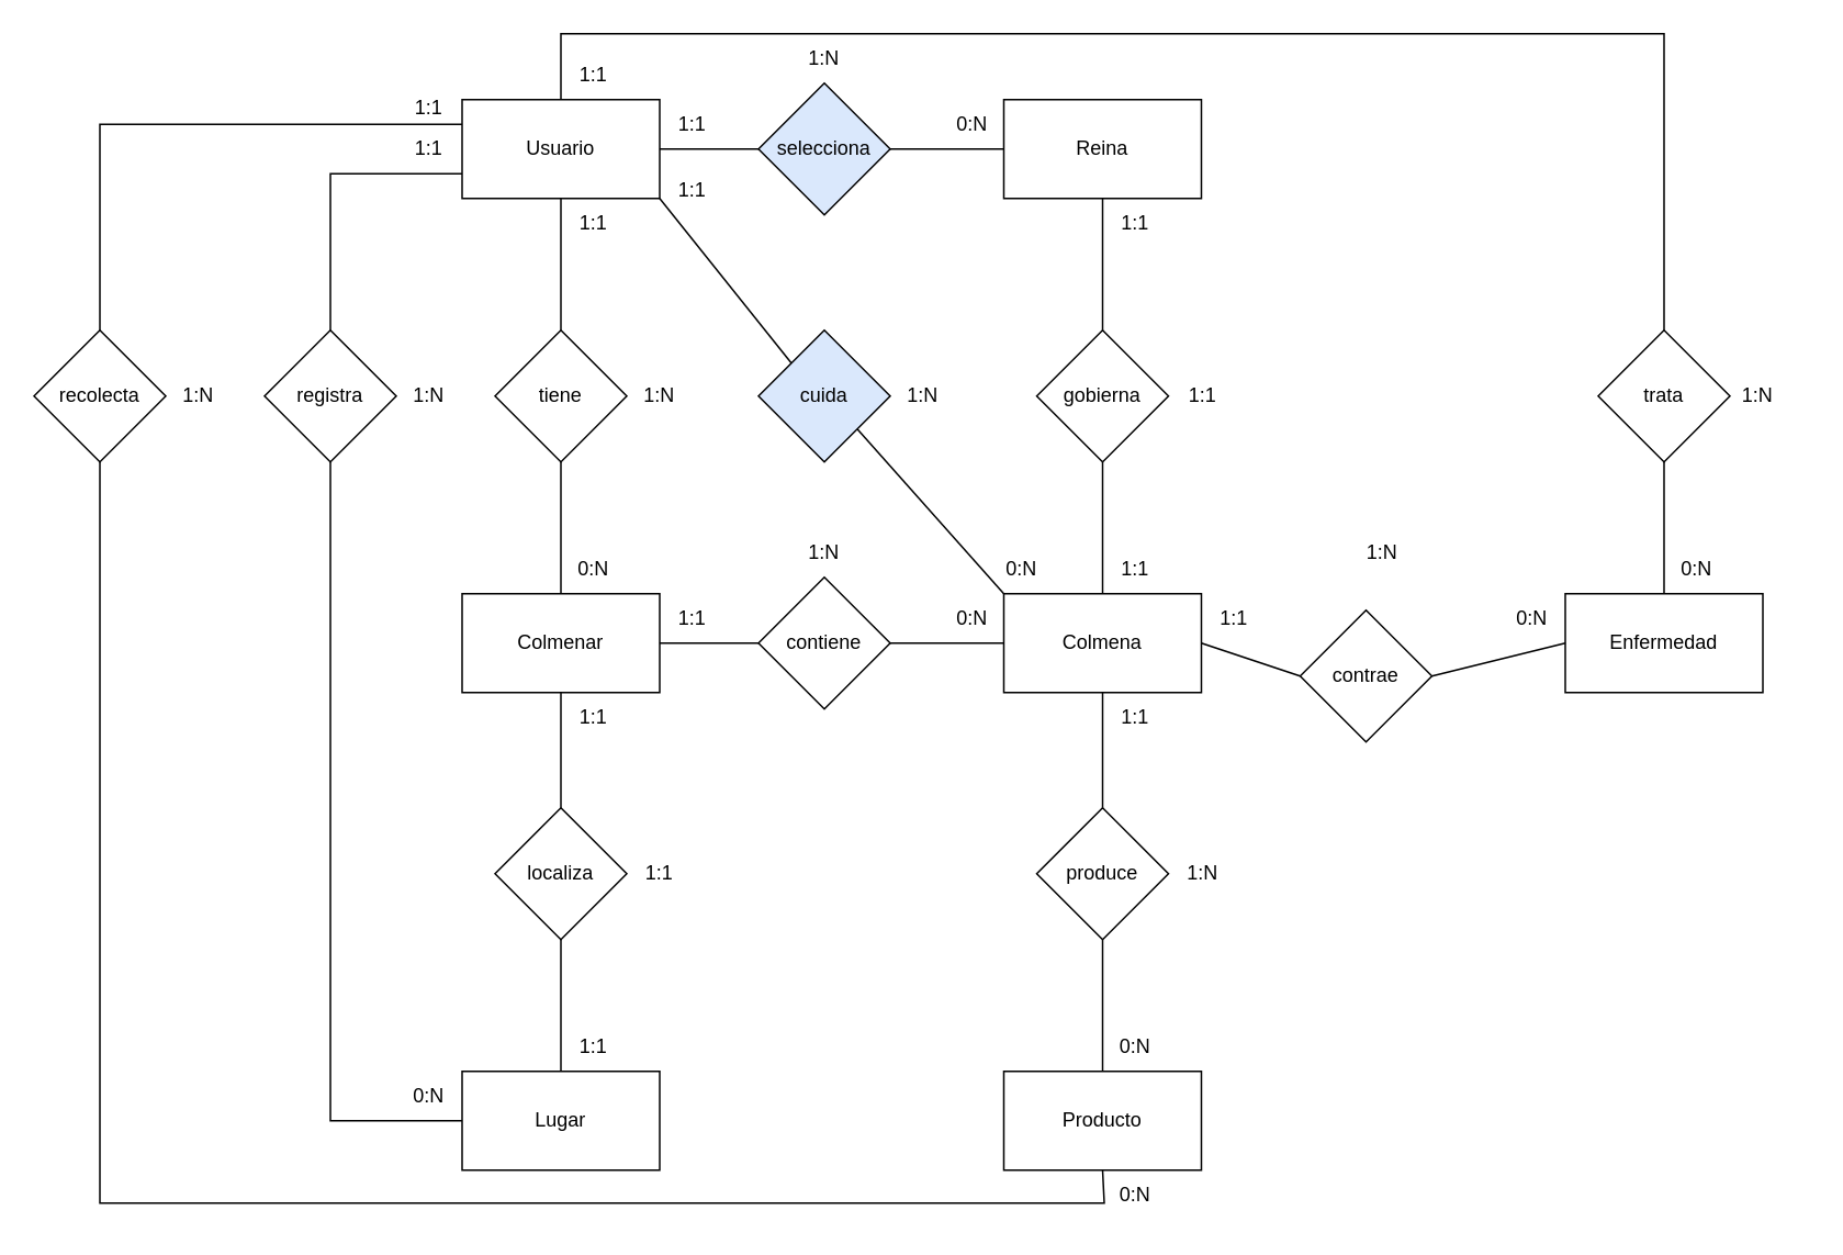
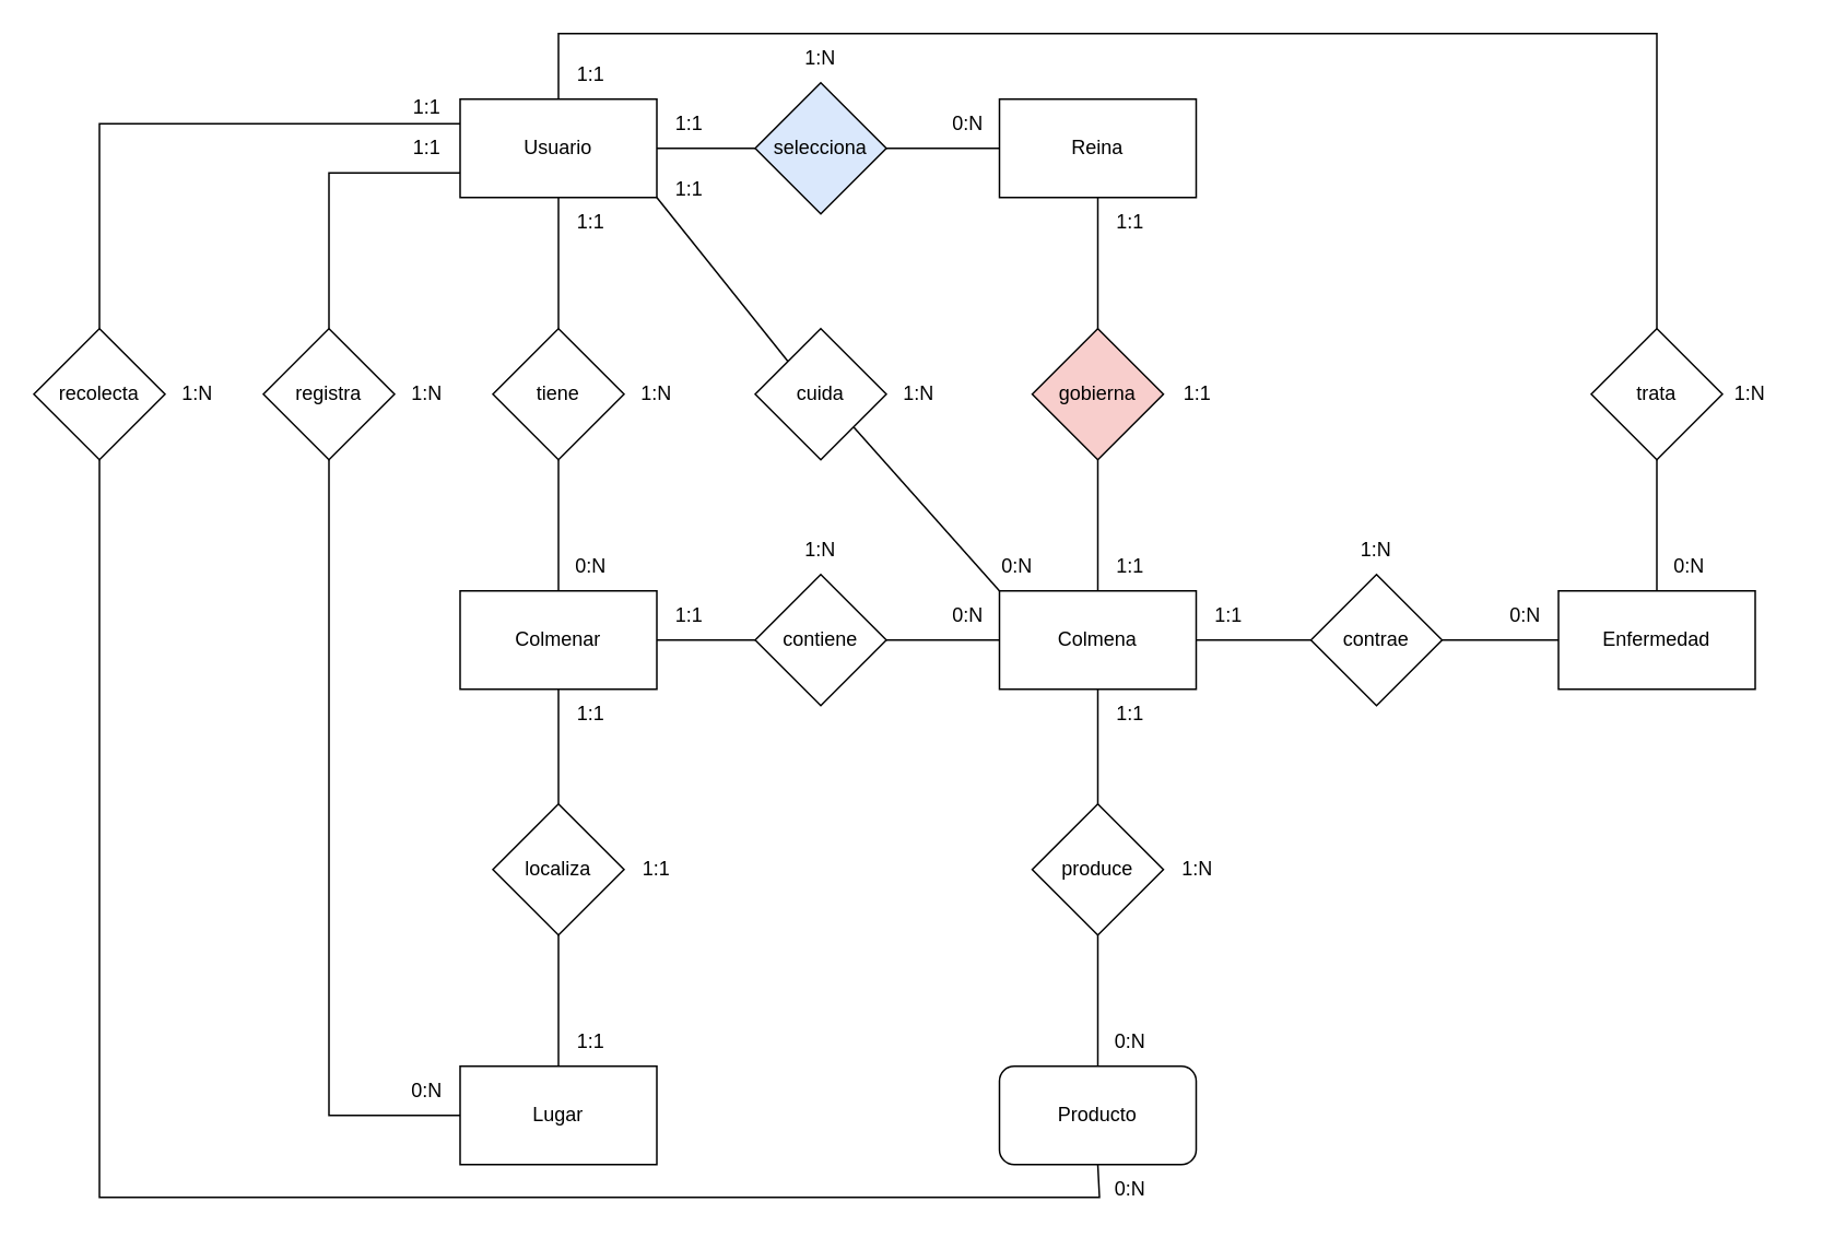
  <mxCell id="0" />
  <mxCell id="1" parent="0" />
  <mxCell id="2" value="tiene" style="rhombus;whiteSpace=wrap;html=1;" parent="1" vertex="1"><mxGeometry x="300" y="200" width="80" height="80" as="geometry" /></mxCell>
  <mxCell id="3" value="Usuario" style="rounded=0;whiteSpace=wrap;html=1;" parent="1" vertex="1"><mxGeometry x="280" y="60" width="120" height="60" as="geometry" /></mxCell>
  <mxCell id="4" value="Colmenar" style="rounded=0;whiteSpace=wrap;html=1;" parent="1" vertex="1"><mxGeometry x="280" y="360" width="120" height="60" as="geometry" /></mxCell>
  <mxCell id="5" value="" style="endArrow=none;html=1;rounded=0;entryX=0.5;entryY=1;entryDx=0;entryDy=0;exitX=0.5;exitY=0;exitDx=0;exitDy=0;" parent="1" source="2" target="3" edge="1"><mxGeometry width="50" height="50" relative="1" as="geometry"><mxPoint x="560" y="320" as="sourcePoint" /><mxPoint x="610" y="270" as="targetPoint" /></mxGeometry></mxCell>
  <mxCell id="6" value="" style="endArrow=none;html=1;rounded=0;exitX=0.5;exitY=1;exitDx=0;exitDy=0;entryX=0.5;entryY=0;entryDx=0;entryDy=0;" parent="1" source="2" target="4" edge="1"><mxGeometry width="50" height="50" relative="1" as="geometry"><mxPoint x="560" y="320" as="sourcePoint" /><mxPoint x="610" y="270" as="targetPoint" /></mxGeometry></mxCell>
  <mxCell id="7" value="0:N" style="text;html=1;strokeColor=none;fillColor=none;align=center;verticalAlign=middle;whiteSpace=wrap;rounded=0;" parent="1" vertex="1"><mxGeometry x="330" y="330" width="60" height="30" as="geometry" /></mxCell>
  <mxCell id="8" value="1:1" style="text;html=1;strokeColor=none;fillColor=none;align=center;verticalAlign=middle;whiteSpace=wrap;rounded=0;" parent="1" vertex="1"><mxGeometry x="330" y="120" width="60" height="30" as="geometry" /></mxCell>
  <mxCell id="9" value="1:N" style="text;html=1;strokeColor=none;fillColor=none;align=center;verticalAlign=middle;whiteSpace=wrap;rounded=0;" parent="1" vertex="1"><mxGeometry x="370" y="225" width="60" height="30" as="geometry" /></mxCell>
  <mxCell id="10" value="contiene" style="rhombus;whiteSpace=wrap;html=1;" parent="1" vertex="1"><mxGeometry x="460" y="350" width="80" height="80" as="geometry" /></mxCell>
  <mxCell id="11" value="Colmena" style="rounded=0;whiteSpace=wrap;html=1;" parent="1" vertex="1"><mxGeometry x="609" y="360" width="120" height="60" as="geometry" /></mxCell>
  <mxCell id="12" value="" style="endArrow=none;html=1;rounded=0;exitX=1;exitY=0.5;exitDx=0;exitDy=0;entryX=0;entryY=0.5;entryDx=0;entryDy=0;" parent="1" source="4" target="10" edge="1"><mxGeometry width="50" height="50" relative="1" as="geometry"><mxPoint x="560" y="320" as="sourcePoint" /><mxPoint x="610" y="270" as="targetPoint" /></mxGeometry></mxCell>
  <mxCell id="13" value="" style="endArrow=none;html=1;rounded=0;entryX=0;entryY=0.5;entryDx=0;entryDy=0;exitX=1;exitY=0.5;exitDx=0;exitDy=0;" parent="1" source="10" target="11" edge="1"><mxGeometry width="50" height="50" relative="1" as="geometry"><mxPoint x="560" y="320" as="sourcePoint" /><mxPoint x="610" y="270" as="targetPoint" /></mxGeometry></mxCell>
  <mxCell id="14" value="0:N" style="text;html=1;strokeColor=none;fillColor=none;align=center;verticalAlign=middle;whiteSpace=wrap;rounded=0;" parent="1" vertex="1"><mxGeometry x="560" y="360" width="60" height="30" as="geometry" /></mxCell>
  <mxCell id="15" value="1:1" style="text;html=1;strokeColor=none;fillColor=none;align=center;verticalAlign=middle;whiteSpace=wrap;rounded=0;" parent="1" vertex="1"><mxGeometry x="390" y="360" width="60" height="30" as="geometry" /></mxCell>
  <mxCell id="16" value="1:N" style="text;html=1;strokeColor=none;fillColor=none;align=center;verticalAlign=middle;whiteSpace=wrap;rounded=0;" parent="1" vertex="1"><mxGeometry x="470" y="320" width="60" height="30" as="geometry" /></mxCell>
- <mxCell id="17" value="gobierna" style="rhombus;whiteSpace=wrap;html=1;" parent="1" vertex="1"><mxGeometry x="629" y="200" width="80" height="80" as="geometry" /></mxCell>
+ <mxCell id="17" value="gobierna" style="rhombus;whiteSpace=wrap;html=1;fillColor=#f8cecc;" parent="1" vertex="1"><mxGeometry x="629" y="200" width="80" height="80" as="geometry" /></mxCell>
  <mxCell id="18" value="Reina" style="rounded=0;whiteSpace=wrap;html=1;" parent="1" vertex="1"><mxGeometry x="609" y="60" width="120" height="60" as="geometry" /></mxCell>
  <mxCell id="19" value="1:1" style="text;html=1;strokeColor=none;fillColor=none;align=center;verticalAlign=middle;whiteSpace=wrap;rounded=0;" parent="1" vertex="1"><mxGeometry x="659" y="120" width="60" height="30" as="geometry" /></mxCell>
  <mxCell id="20" value="" style="endArrow=none;html=1;rounded=0;entryX=0.5;entryY=0;entryDx=0;entryDy=0;exitX=0.5;exitY=1;exitDx=0;exitDy=0;" parent="1" source="18" target="17" edge="1"><mxGeometry width="50" height="50" relative="1" as="geometry"><mxPoint x="519" y="320" as="sourcePoint" /><mxPoint x="569" y="270" as="targetPoint" /></mxGeometry></mxCell>
  <mxCell id="21" value="" style="endArrow=none;html=1;rounded=0;entryX=0.5;entryY=1;entryDx=0;entryDy=0;exitX=0.5;exitY=0;exitDx=0;exitDy=0;" parent="1" source="11" target="17" edge="1"><mxGeometry width="50" height="50" relative="1" as="geometry"><mxPoint x="519" y="320" as="sourcePoint" /><mxPoint x="569" y="270" as="targetPoint" /></mxGeometry></mxCell>
  <mxCell id="22" value="1:1" style="text;html=1;strokeColor=none;fillColor=none;align=center;verticalAlign=middle;whiteSpace=wrap;rounded=0;" parent="1" vertex="1"><mxGeometry x="659" y="330" width="60" height="30" as="geometry" /></mxCell>
  <mxCell id="23" value="1:1" style="text;html=1;strokeColor=none;fillColor=none;align=center;verticalAlign=middle;whiteSpace=wrap;rounded=0;" parent="1" vertex="1"><mxGeometry x="700" y="225" width="60" height="30" as="geometry" /></mxCell>
  <mxCell id="24" value="produce" style="rhombus;whiteSpace=wrap;html=1;" parent="1" vertex="1"><mxGeometry x="629" y="490" width="80" height="80" as="geometry" /></mxCell>
  <mxCell id="25" value="" style="endArrow=none;html=1;rounded=0;entryX=0.5;entryY=1;entryDx=0;entryDy=0;exitX=0.5;exitY=0;exitDx=0;exitDy=0;" parent="1" source="24" target="11" edge="1"><mxGeometry width="50" height="50" relative="1" as="geometry"><mxPoint x="519" y="560" as="sourcePoint" /><mxPoint x="569" y="510" as="targetPoint" /></mxGeometry></mxCell>
- <mxCell id="26" value="Producto" style="rounded=0;whiteSpace=wrap;html=1;" parent="1" vertex="1"><mxGeometry x="609" y="650" width="120" height="60" as="geometry" /></mxCell>
+ <mxCell id="26" value="Producto" style="whiteSpace=wrap;html=1;rounded=1;" parent="1" vertex="1"><mxGeometry x="609" y="650" width="120" height="60" as="geometry" /></mxCell>
  <mxCell id="27" value="" style="endArrow=none;html=1;rounded=0;entryX=0.5;entryY=1;entryDx=0;entryDy=0;exitX=0.5;exitY=0;exitDx=0;exitDy=0;" parent="1" source="26" target="24" edge="1"><mxGeometry width="50" height="50" relative="1" as="geometry"><mxPoint x="519" y="680" as="sourcePoint" /><mxPoint x="569" y="630" as="targetPoint" /></mxGeometry></mxCell>
  <mxCell id="28" value="0:N" style="text;html=1;strokeColor=none;fillColor=none;align=center;verticalAlign=middle;whiteSpace=wrap;rounded=0;" parent="1" vertex="1"><mxGeometry x="659" y="620" width="60" height="30" as="geometry" /></mxCell>
  <mxCell id="29" value="1:1" style="text;html=1;strokeColor=none;fillColor=none;align=center;verticalAlign=middle;whiteSpace=wrap;rounded=0;" parent="1" vertex="1"><mxGeometry x="659" y="420" width="60" height="30" as="geometry" /></mxCell>
- <mxCell id="30" value="contrae" style="rhombus;whiteSpace=wrap;html=1;" parent="1" vertex="1"><mxGeometry x="789" y="370" width="80" height="80" as="geometry" /></mxCell>
+ <mxCell id="30" value="contrae" style="rhombus;whiteSpace=wrap;html=1;" parent="1" vertex="1"><mxGeometry x="799" y="350" width="80" height="80" as="geometry" /></mxCell>
  <mxCell id="31" value="" style="endArrow=none;html=1;rounded=0;entryX=1;entryY=0.5;entryDx=0;entryDy=0;exitX=0;exitY=0.5;exitDx=0;exitDy=0;" parent="1" source="30" target="11" edge="1"><mxGeometry width="50" height="50" relative="1" as="geometry"><mxPoint x="560" y="440" as="sourcePoint" /><mxPoint x="610" y="390" as="targetPoint" /></mxGeometry></mxCell>
  <mxCell id="32" value="Enfermedad" style="rounded=0;whiteSpace=wrap;html=1;" parent="1" vertex="1"><mxGeometry x="950" y="360" width="120" height="60" as="geometry" /></mxCell>
  <mxCell id="33" value="" style="endArrow=none;html=1;rounded=0;entryX=0;entryY=0.5;entryDx=0;entryDy=0;exitX=1;exitY=0.5;exitDx=0;exitDy=0;" parent="1" source="30" target="32" edge="1"><mxGeometry width="50" height="50" relative="1" as="geometry"><mxPoint x="489" y="440" as="sourcePoint" /><mxPoint x="539" y="390" as="targetPoint" /></mxGeometry></mxCell>
  <mxCell id="34" value="1:N" style="text;html=1;strokeColor=none;fillColor=none;align=center;verticalAlign=middle;whiteSpace=wrap;rounded=0;" parent="1" vertex="1"><mxGeometry x="700" y="515" width="60" height="30" as="geometry" /></mxCell>
  <mxCell id="35" value="0:N" style="text;html=1;strokeColor=none;fillColor=none;align=center;verticalAlign=middle;whiteSpace=wrap;rounded=0;" parent="1" vertex="1"><mxGeometry x="900" y="360" width="60" height="30" as="geometry" /></mxCell>
  <mxCell id="36" value="1:1" style="text;html=1;strokeColor=none;fillColor=none;align=center;verticalAlign=middle;whiteSpace=wrap;rounded=0;" parent="1" vertex="1"><mxGeometry x="719" y="360" width="60" height="30" as="geometry" /></mxCell>
  <mxCell id="37" value="1:N" style="text;html=1;strokeColor=none;fillColor=none;align=center;verticalAlign=middle;whiteSpace=wrap;rounded=0;" parent="1" vertex="1"><mxGeometry x="809" y="320" width="60" height="30" as="geometry" /></mxCell>
  <mxCell id="38" value="Lugar" style="rounded=0;whiteSpace=wrap;html=1;" parent="1" vertex="1"><mxGeometry x="280" y="650" width="120" height="60" as="geometry" /></mxCell>
  <mxCell id="39" value="localiza" style="rhombus;whiteSpace=wrap;html=1;" parent="1" vertex="1"><mxGeometry x="300" y="490" width="80" height="80" as="geometry" /></mxCell>
  <mxCell id="40" value="" style="endArrow=none;html=1;rounded=0;exitX=0.5;exitY=1;exitDx=0;exitDy=0;entryX=0.5;entryY=0;entryDx=0;entryDy=0;" parent="1" source="4" target="39" edge="1"><mxGeometry width="50" height="50" relative="1" as="geometry"><mxPoint x="560" y="440" as="sourcePoint" /><mxPoint x="610" y="390" as="targetPoint" /></mxGeometry></mxCell>
  <mxCell id="41" value="" style="endArrow=none;html=1;rounded=0;exitX=0.5;exitY=1;exitDx=0;exitDy=0;entryX=0.5;entryY=0;entryDx=0;entryDy=0;" parent="1" source="39" target="38" edge="1"><mxGeometry width="50" height="50" relative="1" as="geometry"><mxPoint x="560" y="440" as="sourcePoint" /><mxPoint x="610" y="390" as="targetPoint" /></mxGeometry></mxCell>
  <mxCell id="42" value="1:1" style="text;html=1;strokeColor=none;fillColor=none;align=center;verticalAlign=middle;whiteSpace=wrap;rounded=0;" parent="1" vertex="1"><mxGeometry x="330" y="620" width="60" height="30" as="geometry" /></mxCell>
  <mxCell id="43" value="1:1" style="text;html=1;strokeColor=none;fillColor=none;align=center;verticalAlign=middle;whiteSpace=wrap;rounded=0;" parent="1" vertex="1"><mxGeometry x="330" y="420" width="60" height="30" as="geometry" /></mxCell>
  <mxCell id="44" value="1:1" style="text;html=1;strokeColor=none;fillColor=none;align=center;verticalAlign=middle;whiteSpace=wrap;rounded=0;" parent="1" vertex="1"><mxGeometry x="370" y="515" width="60" height="30" as="geometry" /></mxCell>
  <mxCell id="45" value="selecciona" style="rhombus;whiteSpace=wrap;html=1;fillColor=#dae8fc;" parent="1" vertex="1"><mxGeometry x="460" y="50" width="80" height="80" as="geometry" /></mxCell>
  <mxCell id="46" value="" style="endArrow=none;html=1;rounded=0;entryX=0;entryY=0.5;entryDx=0;entryDy=0;exitX=1;exitY=0.5;exitDx=0;exitDy=0;" parent="1" source="45" target="18" edge="1"><mxGeometry width="50" height="50" relative="1" as="geometry"><mxPoint x="660" y="360" as="sourcePoint" /><mxPoint x="710" y="310" as="targetPoint" /></mxGeometry></mxCell>
  <mxCell id="47" value="" style="endArrow=none;html=1;rounded=0;entryX=0;entryY=0.5;entryDx=0;entryDy=0;exitX=1;exitY=0.5;exitDx=0;exitDy=0;" parent="1" source="3" target="45" edge="1"><mxGeometry width="50" height="50" relative="1" as="geometry"><mxPoint x="660" y="360" as="sourcePoint" /><mxPoint x="710" y="310" as="targetPoint" /></mxGeometry></mxCell>
  <mxCell id="48" value="trata" style="rhombus;whiteSpace=wrap;html=1;" parent="1" vertex="1"><mxGeometry x="970" y="200" width="80" height="80" as="geometry" /></mxCell>
  <mxCell id="49" value="" style="endArrow=none;html=1;rounded=0;entryX=0.5;entryY=0;entryDx=0;entryDy=0;exitX=0.5;exitY=0;exitDx=0;exitDy=0;" parent="1" source="3" target="48" edge="1"><mxGeometry width="50" height="50" relative="1" as="geometry"><mxPoint x="660" y="360" as="sourcePoint" /><mxPoint x="710" y="310" as="targetPoint" /><Array as="points"><mxPoint x="340" y="20" /><mxPoint x="1010" y="20" /></Array></mxGeometry></mxCell>
  <mxCell id="50" value="" style="endArrow=none;html=1;rounded=0;entryX=0.5;entryY=1;entryDx=0;entryDy=0;exitX=0.5;exitY=0;exitDx=0;exitDy=0;" parent="1" source="32" target="48" edge="1"><mxGeometry width="50" height="50" relative="1" as="geometry"><mxPoint x="660" y="360" as="sourcePoint" /><mxPoint x="710" y="310" as="targetPoint" /></mxGeometry></mxCell>
- <mxCell id="51" value="cuida" style="rhombus;whiteSpace=wrap;html=1;fillColor=#dae8fc;" parent="1" vertex="1"><mxGeometry x="460" y="200" width="80" height="80" as="geometry" /></mxCell>
+ <mxCell id="51" value="cuida" style="rhombus;whiteSpace=wrap;html=1;" parent="1" vertex="1"><mxGeometry x="460" y="200" width="80" height="80" as="geometry" /></mxCell>
  <mxCell id="52" value="" style="endArrow=none;html=1;rounded=0;entryX=0;entryY=0;entryDx=0;entryDy=0;exitX=1;exitY=1;exitDx=0;exitDy=0;" parent="1" source="51" target="11" edge="1"><mxGeometry width="50" height="50" relative="1" as="geometry"><mxPoint x="660" y="360" as="sourcePoint" /><mxPoint x="710" y="310" as="targetPoint" /></mxGeometry></mxCell>
  <mxCell id="53" value="" style="endArrow=none;html=1;rounded=0;entryX=0;entryY=0;entryDx=0;entryDy=0;exitX=1;exitY=1;exitDx=0;exitDy=0;" parent="1" source="3" target="51" edge="1"><mxGeometry width="50" height="50" relative="1" as="geometry"><mxPoint x="660" y="360" as="sourcePoint" /><mxPoint x="710" y="310" as="targetPoint" /></mxGeometry></mxCell>
  <mxCell id="54" value="registra" style="rhombus;whiteSpace=wrap;html=1;" parent="1" vertex="1"><mxGeometry x="160" y="200" width="80" height="80" as="geometry" /></mxCell>
  <mxCell id="55" value="" style="endArrow=none;html=1;rounded=0;entryX=0;entryY=0.75;entryDx=0;entryDy=0;exitX=0.5;exitY=0;exitDx=0;exitDy=0;" parent="1" source="54" target="3" edge="1"><mxGeometry width="50" height="50" relative="1" as="geometry"><mxPoint x="660" y="360" as="sourcePoint" /><mxPoint x="710" y="310" as="targetPoint" /><Array as="points"><mxPoint x="200" y="105" /></Array></mxGeometry></mxCell>
  <mxCell id="56" value="" style="endArrow=none;html=1;rounded=0;entryX=0.5;entryY=1;entryDx=0;entryDy=0;exitX=0;exitY=0.5;exitDx=0;exitDy=0;" parent="1" source="38" target="54" edge="1"><mxGeometry width="50" height="50" relative="1" as="geometry"><mxPoint x="660" y="360" as="sourcePoint" /><mxPoint x="710" y="310" as="targetPoint" /><Array as="points"><mxPoint x="200" y="680" /></Array></mxGeometry></mxCell>
  <mxCell id="57" value="recolecta" style="rhombus;whiteSpace=wrap;html=1;" parent="1" vertex="1"><mxGeometry x="20" y="200" width="80" height="80" as="geometry" /></mxCell>
  <mxCell id="58" value="" style="endArrow=none;html=1;rounded=0;entryX=0;entryY=0.25;entryDx=0;entryDy=0;exitX=0.5;exitY=0;exitDx=0;exitDy=0;" parent="1" source="57" target="3" edge="1"><mxGeometry width="50" height="50" relative="1" as="geometry"><mxPoint x="660" y="360" as="sourcePoint" /><mxPoint x="710" y="310" as="targetPoint" /><Array as="points"><mxPoint x="60" y="75" /></Array></mxGeometry></mxCell>
  <mxCell id="59" value="" style="endArrow=none;html=1;rounded=0;entryX=0.5;entryY=1;entryDx=0;entryDy=0;exitX=0.5;exitY=1;exitDx=0;exitDy=0;" parent="1" source="57" target="26" edge="1"><mxGeometry width="50" height="50" relative="1" as="geometry"><mxPoint x="290" y="470" as="sourcePoint" /><mxPoint x="340" y="420" as="targetPoint" /><Array as="points"><mxPoint x="60" y="730" /><mxPoint x="670" y="730" /></Array></mxGeometry></mxCell>
  <mxCell id="60" value="0:N" style="text;html=1;strokeColor=none;fillColor=none;align=center;verticalAlign=middle;whiteSpace=wrap;rounded=0;" parent="1" vertex="1"><mxGeometry x="560" y="60" width="60" height="30" as="geometry" /></mxCell>
  <mxCell id="61" value="1:1" style="text;html=1;strokeColor=none;fillColor=none;align=center;verticalAlign=middle;whiteSpace=wrap;rounded=0;" parent="1" vertex="1"><mxGeometry x="390" y="60" width="60" height="30" as="geometry" /></mxCell>
  <mxCell id="62" value="1:N" style="text;html=1;strokeColor=none;fillColor=none;align=center;verticalAlign=middle;whiteSpace=wrap;rounded=0;" parent="1" vertex="1"><mxGeometry x="470" y="20" width="60" height="30" as="geometry" /></mxCell>
  <mxCell id="63" value="0:N" style="text;html=1;strokeColor=none;fillColor=none;align=center;verticalAlign=middle;whiteSpace=wrap;rounded=0;" parent="1" vertex="1"><mxGeometry x="1000" y="330" width="60" height="30" as="geometry" /></mxCell>
  <mxCell id="64" value="1:1" style="text;html=1;strokeColor=none;fillColor=none;align=center;verticalAlign=middle;whiteSpace=wrap;rounded=0;" parent="1" vertex="1"><mxGeometry x="330" y="30" width="60" height="30" as="geometry" /></mxCell>
  <mxCell id="65" value="1:N" style="text;html=1;strokeColor=none;fillColor=none;align=center;verticalAlign=middle;whiteSpace=wrap;rounded=0;" parent="1" vertex="1"><mxGeometry x="1037" y="225" width="60" height="30" as="geometry" /></mxCell>
  <mxCell id="66" value="0:N" style="text;html=1;strokeColor=none;fillColor=none;align=center;verticalAlign=middle;whiteSpace=wrap;rounded=0;" parent="1" vertex="1"><mxGeometry x="230" y="650" width="60" height="30" as="geometry" /></mxCell>
  <mxCell id="67" value="1:1" style="text;html=1;strokeColor=none;fillColor=none;align=center;verticalAlign=middle;whiteSpace=wrap;rounded=0;" parent="1" vertex="1"><mxGeometry x="230" y="75" width="60" height="30" as="geometry" /></mxCell>
  <mxCell id="68" value="0:N" style="text;html=1;strokeColor=none;fillColor=none;align=center;verticalAlign=middle;whiteSpace=wrap;rounded=0;" parent="1" vertex="1"><mxGeometry x="659" y="710" width="60" height="30" as="geometry" /></mxCell>
  <mxCell id="69" value="1:1" style="text;html=1;strokeColor=none;fillColor=none;align=center;verticalAlign=middle;whiteSpace=wrap;rounded=0;" parent="1" vertex="1"><mxGeometry x="230" y="50" width="60" height="30" as="geometry" /></mxCell>
  <mxCell id="70" value="1:N" style="text;html=1;strokeColor=none;fillColor=none;align=center;verticalAlign=middle;whiteSpace=wrap;rounded=0;" parent="1" vertex="1"><mxGeometry x="90" y="225" width="60" height="30" as="geometry" /></mxCell>
  <mxCell id="71" value="1:N" style="text;html=1;strokeColor=none;fillColor=none;align=center;verticalAlign=middle;whiteSpace=wrap;rounded=0;" parent="1" vertex="1"><mxGeometry x="230" y="225" width="60" height="30" as="geometry" /></mxCell>
  <mxCell id="72" value="0:N" style="text;html=1;strokeColor=none;fillColor=none;align=center;verticalAlign=middle;whiteSpace=wrap;rounded=0;" parent="1" vertex="1"><mxGeometry x="590" y="330" width="60" height="30" as="geometry" /></mxCell>
  <mxCell id="73" value="1:1" style="text;html=1;strokeColor=none;fillColor=none;align=center;verticalAlign=middle;whiteSpace=wrap;rounded=0;" parent="1" vertex="1"><mxGeometry x="390" y="100" width="60" height="30" as="geometry" /></mxCell>
  <mxCell id="74" value="1:N" style="text;html=1;strokeColor=none;fillColor=none;align=center;verticalAlign=middle;whiteSpace=wrap;rounded=0;" parent="1" vertex="1"><mxGeometry x="530" y="225" width="60" height="30" as="geometry" /></mxCell>
